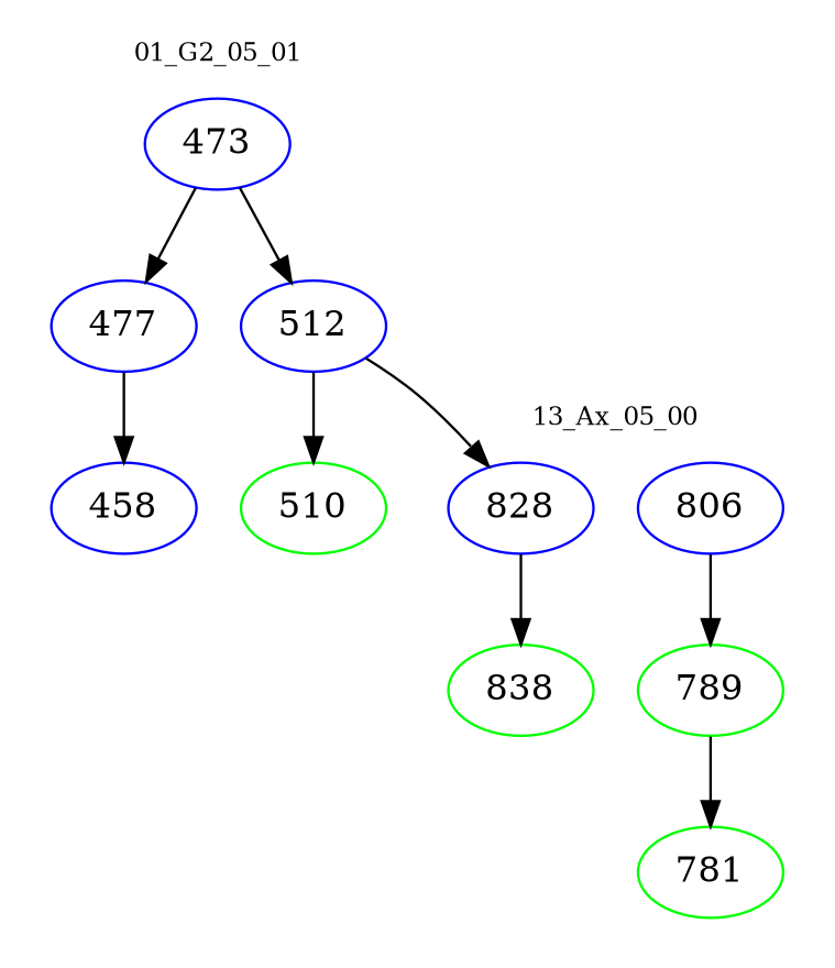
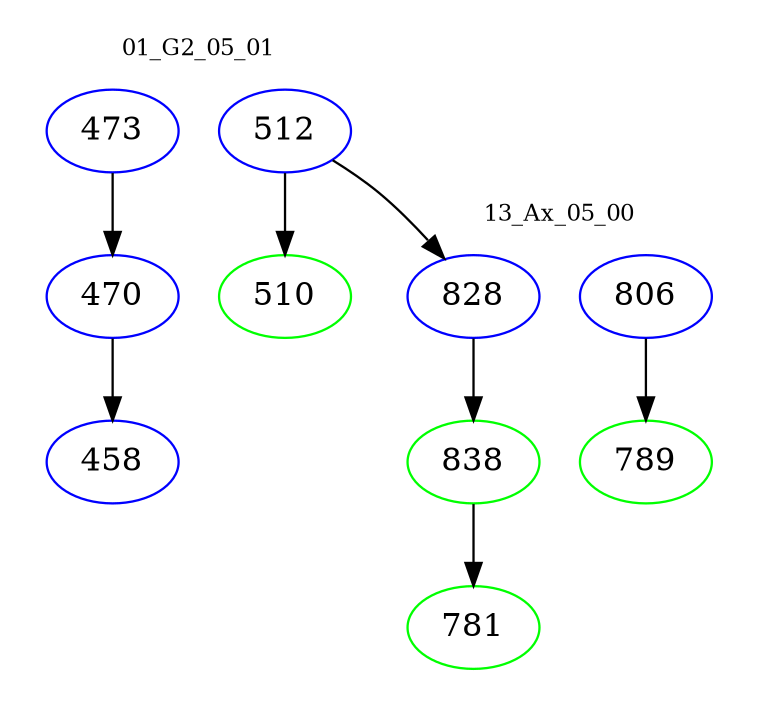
  digraph {
    node [color=blue]
    edge [color=black]
    n1 [label=806]
    n2 [color=green label=789]
    n3 [label=828]
    n4 [color=green label=781]
    n5 [color=green label=838]
    n6 [label=473]
    n7 [label=512]
-   n8 [label=477]
+   n8 [label=470]
    n9 [color=green label=510]
    n10 [label=458]
    subgraph cluster_1 {
      color=white
      fontsize=10
      label="13_Ax_05_00"
      n1
      n2
      n3
      n4
      n5
    }
    subgraph cluster_2 {
      color=white
      fontsize=10
      label="01_G2_05_01"
      n6
      n7
      n8
      n9
      n10
    }
    n1 -> n2
-   n2 -> n4
+   n5 -> n4
    n3 -> n5
-   n6 -> n7
    n6 -> n8
    n7 -> n3
    n7 -> n9
    n8 -> n10
  }
